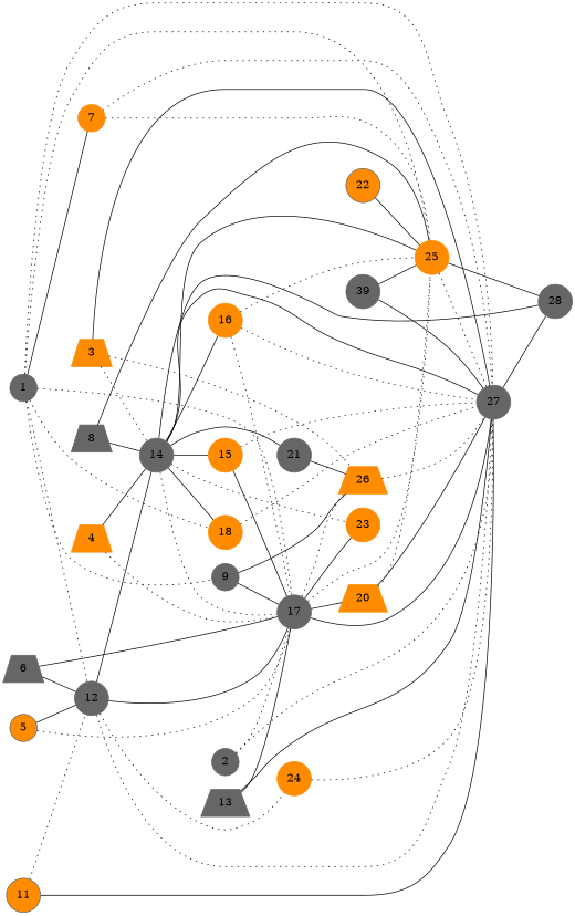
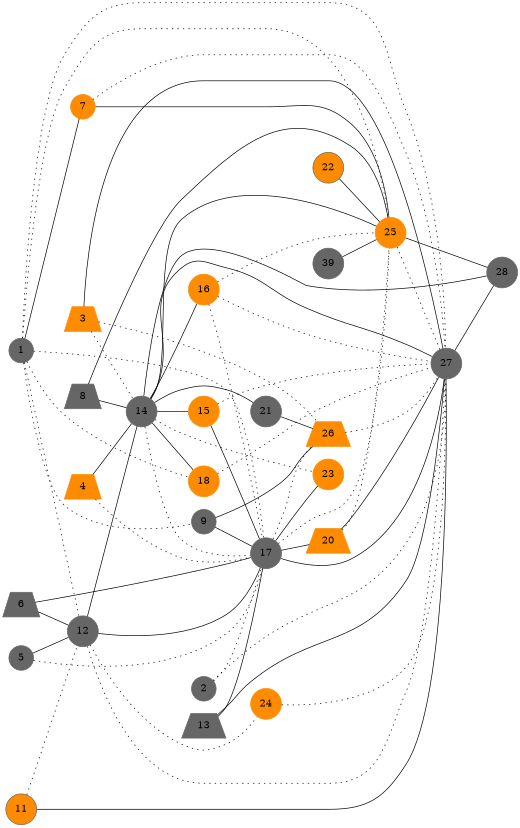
  graph {
    rankdir=LR
    node [color=gray40 shape=circle style=filled]
    edge [style=solid weight=1.0]
    7 [color=darkorange]
    1
    12
    17
    18 [color=darkorange]
    25 [color=darkorange]
    27
    9
    14
    24 [color=darkorange]
    15 [color=darkorange]
    16 [color=darkorange]
    21
    23 [color=darkorange]
    28
    26 [color=darkorange shape=trapezium]
    20 [color=darkorange shape=trapezium]
    2
    3 [color=darkorange shape=trapezium]
    4 [color=darkorange shape=trapezium]
-   5 [fillcolor=darkorange]
+   5
    6 [shape=trapezium]
    8 [shape=trapezium]
    11 [fillcolor=darkorange]
    13 [shape=trapezium]
    n26 [label=39]
    22 [fillcolor=darkorange]
-   7 -- 25 [style=dotted]
+   7 -- 25
    7 -- 27 [style=dotted]
    1 -- 7
    1 -- 12 [style=dotted]
    1 -- 17 [style=dotted weight=2.0]
    1 -- 18 [style=dotted]
    1 -- 25 [style=dotted weight=2.0]
    1 -- 27 [style=dotted weight=2.0]
    1 -- 9 [style=dotted weight=2.0]
    12 -- 17 [weight=2.0]
    12 -- 27 [style=dotted weight=2.0]
    12 -- 14 [weight=2.0]
    12 -- 24 [style=dotted]
    17 -- 25 [style=dotted weight=5.0]
    17 -- 27 [weight=4.0]
    17 -- 23
    17 -- 26 [style=dotted]
    17 -- 20
    18 -- 27 [style=dotted]
    25 -- 27 [style=dotted weight=4.0]
    25 -- 28
    27 -- 28
    9 -- 17 [weight=2.0]
    9 -- 26
    14 -- 17 [style=dotted weight=4.0]
    14 -- 18
    14 -- 25 [weight=5.0]
    14 -- 27 [weight=4.0]
    14 -- 15 [weight=3.0]
    14 -- 16
    14 -- 21
    14 -- 23 [style=dotted weight=2.0]
    14 -- 28
    24 -- 27 [style=dotted]
    15 -- 17
    15 -- 27 [style=dotted]
    16 -- 17 [style=dotted]
    16 -- 25 [style=dotted weight=2.0]
    16 -- 27 [style=dotted weight=2.0]
    21 -- 26
    26 -- 27 [style=dotted weight=2.0]
    20 -- 25 [style=dotted]
    20 -- 27
    2 -- 17 [style=dotted]
    2 -- 27 [style=dotted]
    3 -- 27
    3 -- 14 [style=dotted]
    3 -- 26 [style=dotted]
    4 -- 17 [style=dotted]
    4 -- 14
    5 -- 12
    5 -- 17 [style=dotted]
    6 -- 12
    6 -- 17
    8 -- 25
    8 -- 14
    11 -- 12 [style=dotted]
    11 -- 27 [weight=2.0]
    13 -- 17
    13 -- 27
    n26 -- 25
-   n26 -- 27
    22 -- 25
  }
